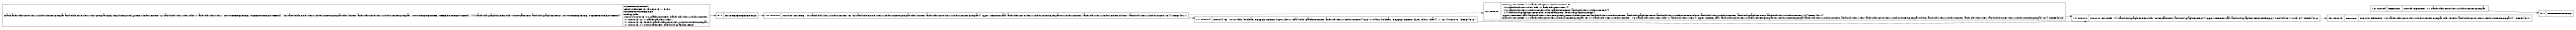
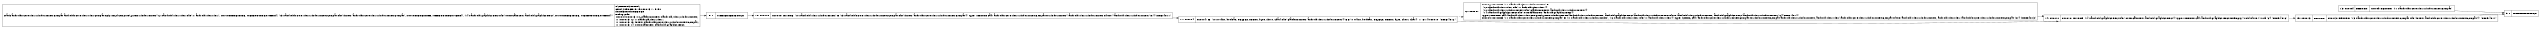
  digraph {
    rankdir=LR
    node [shape=record]
-   n1 [label="{8\:\ ?|INVOKE_ENTER_BLOCK\l}"]
+   n1 [label="{8\:\ ?|MTH_ENTER_BLOCK\l}"]
    n2 [label="{10\:\ 0x0000|0x0000: INVOKE  (r0 I:android.view.WindowInsets) = (r3 I:androidx.core.view.WindowInsetsCompat A[D('insets' androidx.core.view.WindowInsetsCompat)]) type: VIRTUAL call: androidx.core.view.WindowInsetsCompat.toWindowInsets():android.view.WindowInsets A[MD:():android.view.WindowInsets (m)] (LINE:4811)\l}"]
    n3 [label="{11\:\ 0x0004|0x0004: IF  (r0 I:??[int, boolean, OBJECT, ARRAY, byte, short, char] A[D('platformInsets' android.view.WindowInsets)]) == (0 ??[int, boolean, OBJECT, ARRAY, byte, short, char])  \-\> B:14:0x0010  (LINE:4812)\l}"]
    n4 [label="{12\:\ 0x0007|0x0007: INVOKE  (r1 I:android.view.WindowInsets) = \l  (r2 I:android.view.View A[D('v' android.view.View)])\l  (r0 I:android.view.WindowInsets A[D('platformInsets' android.view.WindowInsets)])\l  (r4 I:android.graphics.Rect A[D('outLocalInsets' android.graphics.Rect)])\l type: VIRTUAL call: android.view.View.computeSystemWindowInsets(android.view.WindowInsets, android.graphics.Rect):android.view.WindowInsets A[MD:(android.view.WindowInsets, android.graphics.Rect):android.view.WindowInsets (c)] (LINE:4814)\l0x000b: INVOKE  (r1 I:androidx.core.view.WindowInsetsCompat) = (r1 I:android.view.WindowInsets), (r2 I:android.view.View A[D('v' android.view.View)]) type: STATIC call: androidx.core.view.WindowInsetsCompat.toWindowInsetsCompat(android.view.WindowInsets, android.view.View):androidx.core.view.WindowInsetsCompat A[MD:(android.view.WindowInsets, android.view.View):androidx.core.view.WindowInsetsCompat (m)] (LINE:4813)\l}"]
    n5 [label="{14\:\ 0x0010|0x0010: INVOKE  (r4 I:android.graphics.Rect A[D('outLocalInsets' android.graphics.Rect)]) type: VIRTUAL call: android.graphics.Rect.setEmpty():void A[MD:():void (c)] (LINE:4816)\l}"]
    n6 [label="{15\:\ 0x0013|RETURN\l|0x0013: RETURN  (r3 I:androidx.core.view.WindowInsetsCompat A[D('insets' androidx.core.view.WindowInsetsCompat)])  (LINE:4817)\l}"]
    n7 [label="{13\:\ 0x000f|RETURN\l|0x000f: RETURN  (r1 I:androidx.core.view.WindowInsetsCompat) \l}"]
    n8 [label="{9\:\ ?|MTH_EXIT_BLOCK\l}"]
    n9 [label="{static androidx.core.view.WindowInsetsCompat androidx.core.view.ViewCompat.Api21Impl.computeSystemWindowInsets((r2 I:android.view.View A[D('v' android.view.View), IMMUTABLE_TYPE, METHOD_ARGUMENT]), (r3 I:androidx.core.view.WindowInsetsCompat A[D('insets' androidx.core.view.WindowInsetsCompat), IMMUTABLE_TYPE, METHOD_ARGUMENT]), (r4 I:android.graphics.Rect A[D('outLocalInsets' android.graphics.Rect), IMMUTABLE_TYPE, METHOD_ARGUMENT]))  | USE_LINES_HINTS\lCROSS_EDGE: B:15:0x0013 \-\> B:9:?\lINLINE_NOT_NEEDED\lDebug Info:\l  0x0004\-0x0013: r0 'platformInsets' Landroid\/view\/WindowInsets;\l  \-1 \-0x0013: r2 'v' Landroid\/view\/View;\l  \-1 \-0x0013: r3 'insets' Landroidx\/core\/view\/WindowInsetsCompat;\l  \-1 \-0x0013: r4 'outLocalInsets' Landroid\/graphics\/Rect;\l}"]
    n1 -> n2
    n2 -> n3
-   n2 -> n4 [style=dashed]
+   n3 -> n4 [style=dashed]
    n3 -> n5
    n4 -> n5
    n5 -> n6
+   n6 -> n8
    n7 -> n8
    n9 -> n1
  }
